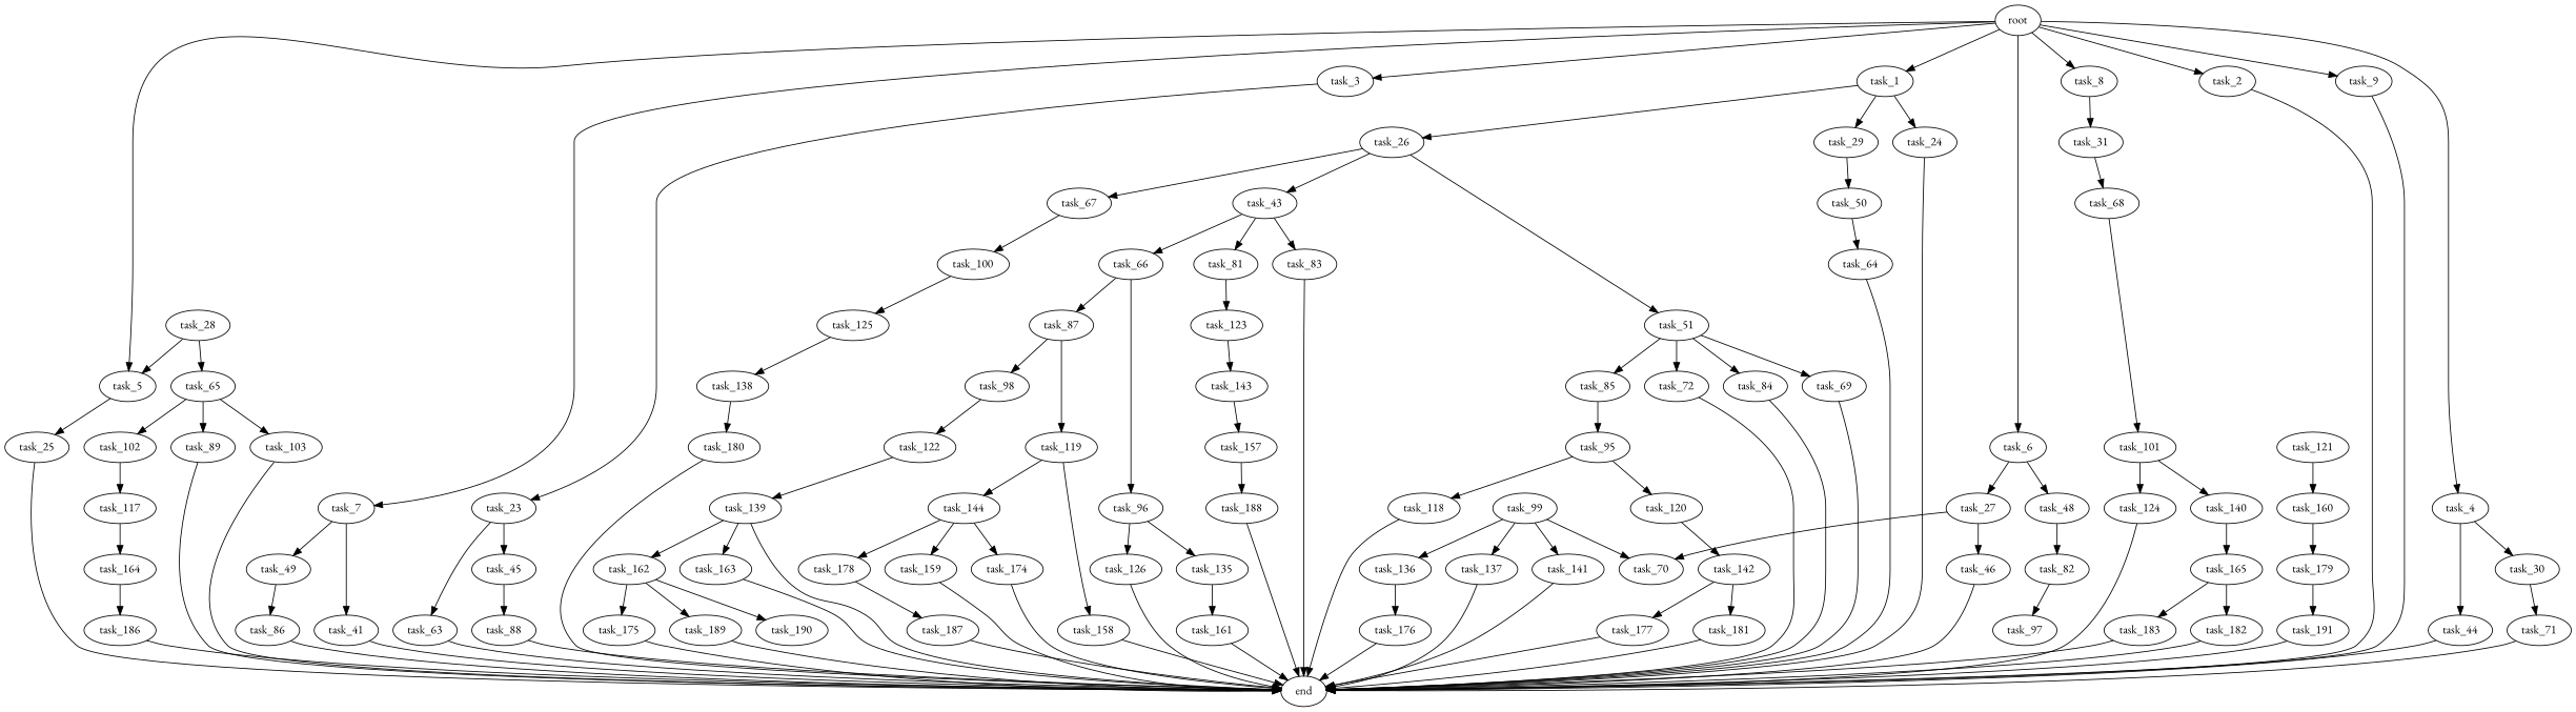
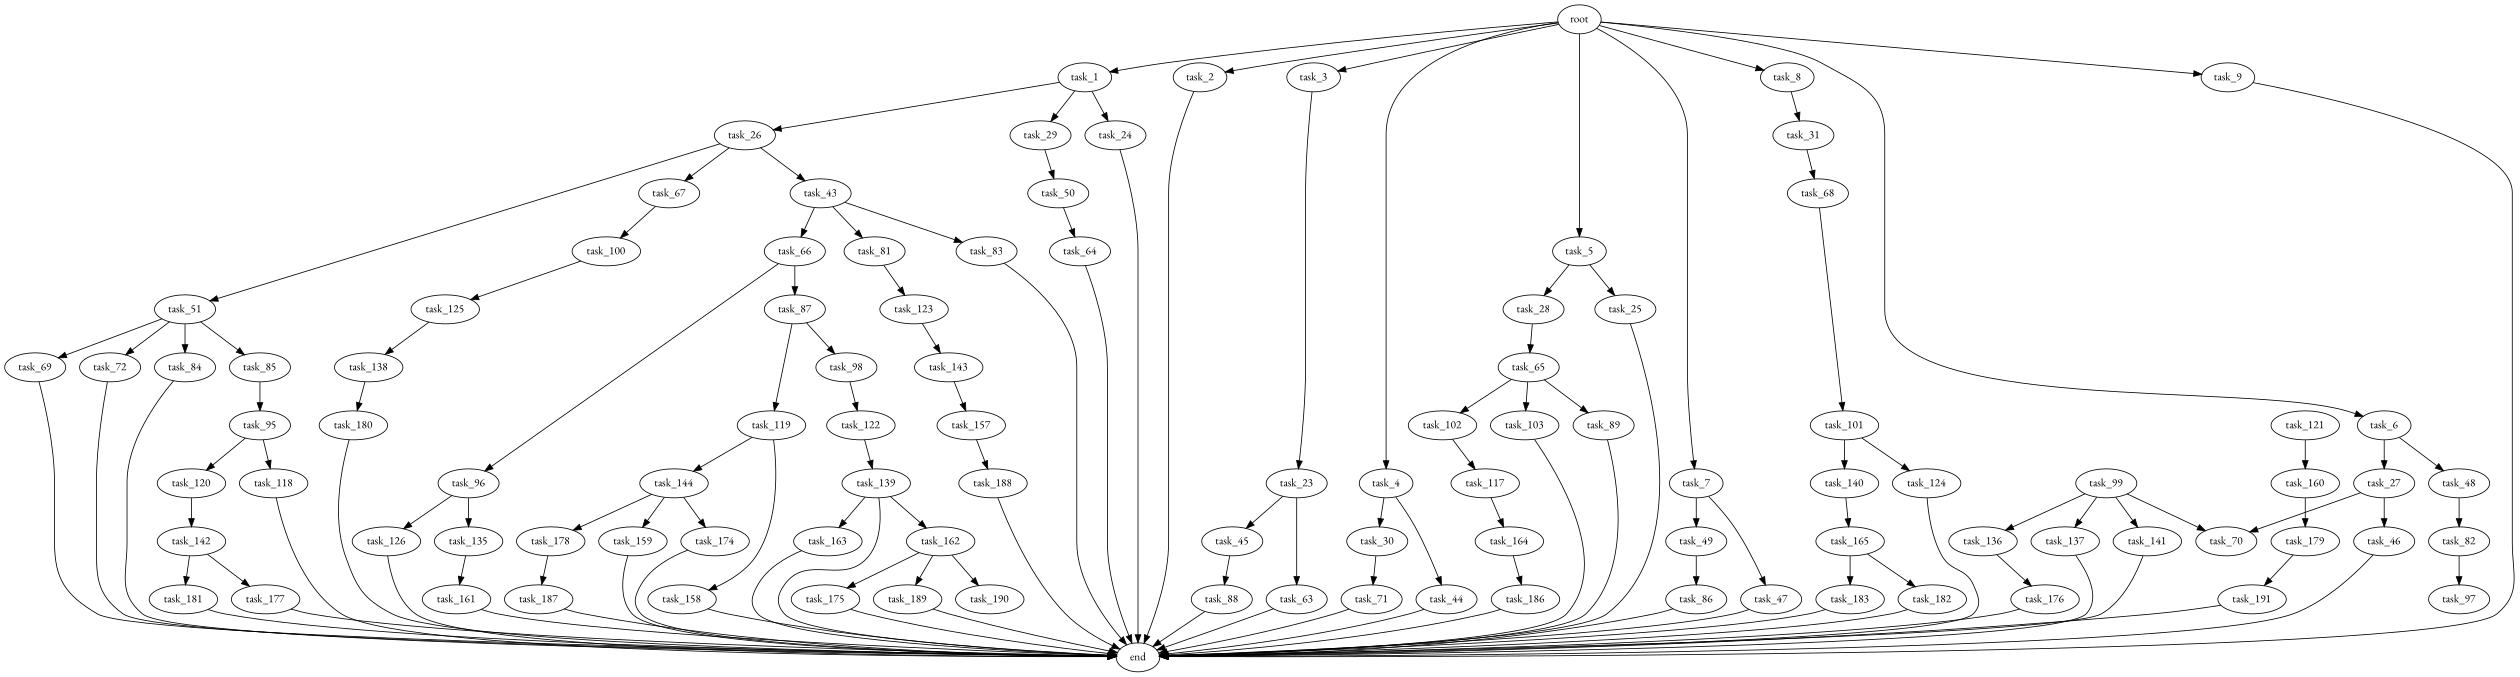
  digraph {
    fontname="EB Garamond"
    node [fontname="EB Garamond"]
    edge [fontname="EB Garamond"]
    root
    task_1
    task_2
    task_3
    task_4
    task_5
    task_6
    task_7
    task_8
    task_9
    task_24
    task_26
    task_29
    end
    task_23
    task_30
    task_44
    task_25
    task_28
    task_27
    task_48
-   task_47 [label=task_41]
+   task_47
    task_49
    task_31
    task_43
    task_51
    task_67
    task_50
    task_45
    task_63
    task_71
    task_65
    task_46
    task_70
    task_82
    task_86
    task_68
    task_88
    task_66
    task_81
    task_83
    task_69
    task_72
    task_84
    task_85
    task_100
    task_89
    task_102
    task_103
    task_64
    task_101
    task_87
    task_96
    task_123
    task_97
    task_95
    task_117
    task_98
    task_119
    task_126
    task_135
    task_125
    task_124
    task_140
    task_99
    task_136
    task_137
    task_141
    task_143
    task_118
    task_120
    task_122
    task_144
    task_158
    task_142
    task_161
    task_121
    task_160
    task_139
    task_176
    task_138
    task_165
    task_164
    task_186
    task_159
    task_174
    task_178
    task_177
    task_181
    task_179
    task_162
    task_163
    task_157
    task_180
    task_175
    task_189
    task_190
    task_182
    task_183
    task_188
    task_187
    task_191
    root -> task_1
    root -> task_2
    root -> task_3
    root -> task_4
    root -> task_5
    root -> task_6
    root -> task_7
    root -> task_8
    root -> task_9
    task_1 -> task_24
    task_1 -> task_26
    task_1 -> task_29
    task_2 -> end
    task_3 -> task_23
    task_4 -> task_30
    task_4 -> task_44
    task_5 -> task_25
-   task_28 -> task_5
+   task_5 -> task_28
    task_6 -> task_27
    task_6 -> task_48
    task_7 -> task_47
    task_7 -> task_49
    task_8 -> task_31
    task_9 -> end
    task_24 -> end
    task_26 -> task_43
    task_26 -> task_51
    task_26 -> task_67
    task_29 -> task_50
    task_23 -> task_45
    task_23 -> task_63
    task_30 -> task_71
    task_44 -> end
    task_25 -> end
    task_28 -> task_65
    task_27 -> task_46
    task_27 -> task_70
    task_48 -> task_82
    task_47 -> end
    task_49 -> task_86
    task_31 -> task_68
    task_43 -> task_66
    task_43 -> task_81
    task_43 -> task_83
    task_51 -> task_69
    task_51 -> task_72
    task_51 -> task_84
    task_51 -> task_85
    task_67 -> task_100
    task_50 -> task_64
    task_45 -> task_88
    task_63 -> end
    task_71 -> end
    task_65 -> task_89
    task_65 -> task_102
    task_65 -> task_103
    task_46 -> end
    task_82 -> task_97
    task_86 -> end
    task_68 -> task_101
    task_88 -> end
    task_66 -> task_87
    task_66 -> task_96
    task_81 -> task_123
    task_83 -> end
    task_69 -> end
    task_72 -> end
    task_84 -> end
    task_85 -> task_95
    task_100 -> task_125
    task_89 -> end
    task_102 -> task_117
    task_103 -> end
    task_64 -> end
    task_101 -> task_124
    task_101 -> task_140
    task_87 -> task_98
    task_87 -> task_119
    task_96 -> task_126
    task_96 -> task_135
    task_123 -> task_143
    task_95 -> task_118
    task_95 -> task_120
    task_117 -> task_164
    task_98 -> task_122
    task_119 -> task_144
    task_119 -> task_158
    task_126 -> end
    task_135 -> task_161
    task_125 -> task_138
    task_124 -> end
    task_140 -> task_165
    task_99 -> task_70
    task_99 -> task_136
    task_99 -> task_137
    task_99 -> task_141
    task_136 -> task_176
    task_137 -> end
    task_141 -> end
    task_143 -> task_157
    task_118 -> end
    task_120 -> task_142
    task_122 -> task_139
    task_144 -> task_159
    task_144 -> task_174
    task_144 -> task_178
    task_158 -> end
    task_142 -> task_177
    task_142 -> task_181
    task_161 -> end
    task_121 -> task_160
    task_160 -> task_179
    task_139 -> end
    task_139 -> task_162
    task_139 -> task_163
    task_176 -> end
    task_138 -> task_180
    task_165 -> task_182
    task_165 -> task_183
    task_164 -> task_186
    task_186 -> end
    task_159 -> end
    task_174 -> end
    task_178 -> task_187
    task_177 -> end
    task_181 -> end
    task_179 -> task_191
    task_162 -> task_175
    task_162 -> task_189
    task_162 -> task_190
    task_163 -> end
    task_157 -> task_188
    task_180 -> end
    task_175 -> end
    task_189 -> end
    task_182 -> end
    task_183 -> end
    task_188 -> end
    task_187 -> end
    task_191 -> end
  }
